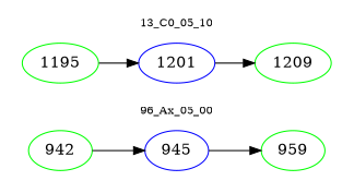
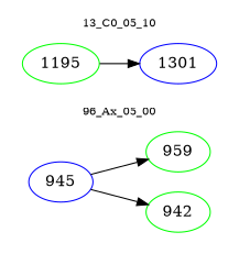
  digraph {
    rankdir=LR
    node [color=green]
    edge [color=black]
    n1 [label=942]
    n2 [color=blue label=945]
    n3 [label=959]
    n4 [label=1195]
-   n5 [color=blue label=1201]
-   n6 [label=1209]
+   n5 [color=blue label=1301]
    subgraph cluster_1 {
      color=white
      fontsize=10
      label="96_Ax_05_00"
      n1
      n2
      n3
    }
    subgraph cluster_2 {
      color=white
      fontsize=10
      label="13_C0_05_10"
      n4
      n5
-     n6
    }
-   n1 -> n2
+   n2 -> n1
    n2 -> n3
    n4 -> n5
-   n5 -> n6
  }
